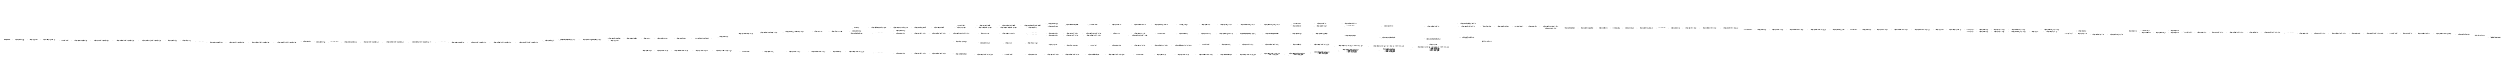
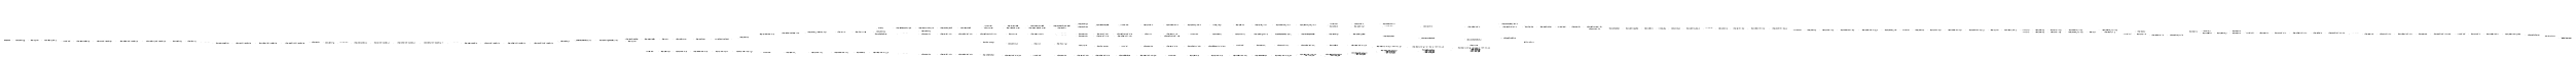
  digraph {
    fontname="DejaVu Sans Mono"
    rankdir=LR
    node [fontname="DejaVu Sans Mono"]
    edge [fontname="DejaVu Sans Mono"]
    n1 [label="(<operator>.assignment,v5 = a5)"]
    n2 [label="(<operator>.and,a5 & 0x980)"]
    n3 [label="(<operator>.notEquals,(a5 & 0x980) != 0)"]
    n4 [label="(UNKNOWN,_QWORD *,_QWORD *)"]
    n5 [label="(cache_scan_free,cache_scan_free(a1, a2, a3, v5))"]
    n6 [label="(<operator>.addition,dnsmasq_daemon + 456)"]
    n7 [label="(<operator>.assignment,v10 = cache_scan_free(a1, a2, a3, v5))"]
    n8 [label="(<operator>.assignment,v8 = *(_QWORD *)(dnsmasq_daemon + 456))"]
    n9 [label="(<operator>.assignment,v9 = a4)"]
    n10 [label="(<operator>.lessThan,v8 < a4)"]
    n11 [label="(<operator>.indirection,*(_QWORD *)(dnsmasq_daemon + 456))"]
    n12 [label="(<operator>.cast,(_QWORD *)(dnsmasq_daemon + 456))"]
    n13 [label="(UNKNOWN,_QWORD *,_QWORD *)"]
    n14 [label="(<operator>.logicalNot,!v8)"]
    n15 [label="(<operator>.addition,dnsmasq_daemon + 456)"]
    n16 [label="(<operator>.assignment,v9 = a4)"]
    n17 [label="(UNKNOWN,_QWORD *,_QWORD *)"]
    n18 [label="(<operator>.assignment,v9 = *(_QWORD *)(dnsmasq_daemon + 456))"]
    n19 [label="(<operator>.indirection,*(_QWORD *)(dnsmasq_daemon + 456))"]
    n20 [label="(<operator>.cast,(_QWORD *)(dnsmasq_daemon + 456))"]
    n21 [label="(<operator>.addition,dnsmasq_daemon + 448)"]
    n22 [label="(<operator>.greaterThan,*(_QWORD *)(dnsmasq_daemon + 448) > v9)"]
    n23 [label="(UNKNOWN,_QWORD *,_QWORD *)"]
    n24 [label="(<operator>.assignment,a4 = v9)"]
    n25 [label="(<operator>.addition,dnsmasq_daemon + 448)"]
    n26 [label="(<operator>.indirection,*(_QWORD *)(dnsmasq_daemon + 448))"]
    n27 [label="(<operator>.cast,(_QWORD *)(dnsmasq_daemon + 448))"]
    n28 [label="(<operator>.assignment,v9 = *(_QWORD *)(dnsmasq_daemon + 448))"]
    n29 [label="(<operator>.indirection,*(_QWORD *)(dnsmasq_daemon + 448))"]
    n30 [label="(<operator>.cast,(_QWORD *)(dnsmasq_daemon + 448))"]
    n31 [label="(<operator>.and,v5 & 0x180)"]
    n32 [label="(<operator>.assignment,v11 = cache_tail)"]
    n33 [label="(<operator>.equals,(v5 & 0x180) == 0)"]
    n34 [label="(<operator>.logicalNot,!cache_tail)"]
    n35 [label="(<operator>.assignment,v11 = v10)"]
    n36 [label="(<operator>.assignment,insert_error = 1)"]
    n37 [label="(<operator>.and,v5 & 8)"]
    n38 [label="(METHOD_RETURN,__int64 __fastcall)"]
    n39 [label="(<operator>.equals,(v5 & 8) == 0)"]
    n40 [label="(<operator>.and,v5 & 0x80u)"]
    n41 [label="(<operator>.equals,(v5 & 0x80u) == 0)"]
    n42 [label="(<operator>.logicalAnd,((v5 & 0x80u) == 0 || *(char *)(v10 + 52) >= 0 || *(_DWORD *)(v10 + 24) != *a2)\n      && ((v5 & 0x100) == 0\n       || (*(_BYTE *)(v10 + 53) & 1) == 0\n       || *(_DWORD *)(v10 + 24) != *a2\n       || *(_DWORD *)(v10 + 28) != a2[1]\n       || *(_DWORD *)(v10 + 32) != a2[2]\n       || *(_DWORD *)(v10 + 36) != a2[3]))"]
    n43 [label="(RETURN,return v11;,return v11;)"]
    n44 [label="(<operator>.logicalOr,(v5 & 0x80u) == 0 || *(char *)(v10 + 52) >= 0 || *(_DWORD *)(v10 + 24) != *a2)"]
    n45 [label="(<operator>.and,v5 & 0x100)"]
    n46 [label="(UNKNOWN,char *,char *)"]
    n47 [label="(<operator>.addition,v10 + 52)"]
    n48 [label="(<operator>.logicalOr,*(char *)(v10 + 52) >= 0 || *(_DWORD *)(v10 + 24) != *a2)"]
    n49 [label="(<operator>.greaterEqualsThan,*(char *)(v10 + 52) >= 0)"]
    n50 [label="(UNKNOWN,_DWORD *,_DWORD *)"]
    n51 [label="(<operator>.addition,v10 + 24)"]
    n52 [label="(<operator>.indirection,*(char *)(v10 + 52))"]
    n53 [label="(<operator>.cast,(char *)(v10 + 52))"]
    n54 [label="(<operator>.notEquals,*(_DWORD *)(v10 + 24) != *a2)"]
    n55 [label="(<operator>.indirection,*(_DWORD *)(v10 + 24))"]
    n56 [label="(<operator>.indirection,*a2)"]
    n57 [label="(<operator>.cast,(_DWORD *)(v10 + 24))"]
    n58 [label="(<operator>.logicalOr,(v5 & 0x100) == 0\n       || (*(_BYTE *)(v10 + 53) & 1) == 0\n       || *(_DWORD *)(v10 + 24) != *a2\n       || *(_DWORD *)(v10 + 28) != a2[1]\n       || *(_DWORD *)(v10 + 32) != a2[2]\n       || *(_DWORD *)(v10 + 36) != a2[3])"]
+   n59 [label="(UNKNOWN,_BYTE *,_BYTE *)"]
    n60 [label="(<operator>.addition,v10 + 53)"]
    n61 [label="(<operator>.logicalOr,(*(_BYTE *)(v10 + 53) & 1) == 0\n       || *(_DWORD *)(v10 + 24) != *a2\n       || *(_DWORD *)(v10 + 28) != a2[1]\n       || *(_DWORD *)(v10 + 32) != a2[2]\n       || *(_DWORD *)(v10 + 36) != a2[3])"]
    n62 [label="(<operator>.equals,(*(_BYTE *)(v10 + 53) & 1) == 0)"]
    n63 [label="(UNKNOWN,_DWORD *,_DWORD *)"]
    n64 [label="(<operator>.addition,v10 + 24)"]
    n65 [label="(<operator>.and,*(_BYTE *)(v10 + 53) & 1)"]
    n66 [label="(<operator>.indirection,*(_BYTE *)(v10 + 53))"]
    n67 [label="(<operator>.cast,(_BYTE *)(v10 + 53))"]
    n68 [label="(<operator>.logicalOr,*(_DWORD *)(v10 + 24) != *a2\n       || *(_DWORD *)(v10 + 28) != a2[1]\n       || *(_DWORD *)(v10 + 32) != a2[2]\n       || *(_DWORD *)(v10 + 36) != a2[3])"]
    n69 [label="(<operator>.notEquals,*(_DWORD *)(v10 + 24) != *a2)"]
    n70 [label="(UNKNOWN,_DWORD *,_DWORD *)"]
    n71 [label="(<operator>.addition,v10 + 28)"]
    n72 [label="(<operator>.indirection,*(_DWORD *)(v10 + 24))"]
    n73 [label="(<operator>.indirection,*a2)"]
    n74 [label="(<operator>.cast,(_DWORD *)(v10 + 24))"]
    n75 [label="(<operator>.logicalOr,*(_DWORD *)(v10 + 28) != a2[1]\n       || *(_DWORD *)(v10 + 32) != a2[2]\n       || *(_DWORD *)(v10 + 36) != a2[3])"]
    n76 [label="(<operator>.notEquals,*(_DWORD *)(v10 + 28) != a2[1])"]
    n77 [label="(UNKNOWN,_DWORD *,_DWORD *)"]
    n78 [label="(<operator>.addition,v10 + 32)"]
    n79 [label="(<operator>.indirection,*(_DWORD *)(v10 + 28))"]
    n80 [label="(<operator>.indirectIndexAccess,a2[1])"]
    n81 [label="(<operator>.cast,(_DWORD *)(v10 + 28))"]
    n82 [label="(<operator>.logicalOr,*(_DWORD *)(v10 + 32) != a2[2]\n       || *(_DWORD *)(v10 + 36) != a2[3])"]
    n83 [label="(<operator>.notEquals,*(_DWORD *)(v10 + 32) != a2[2])"]
    n84 [label="(UNKNOWN,_DWORD *,_DWORD *)"]
    n85 [label="(<operator>.addition,v10 + 36)"]
    n86 [label="(<operator>.indirection,*(_DWORD *)(v10 + 32))"]
    n87 [label="(<operator>.indirectIndexAccess,a2[2])"]
    n88 [label="(<operator>.cast,(_DWORD *)(v10 + 32))"]
    n89 [label="(<operator>.notEquals,*(_DWORD *)(v10 + 36) != a2[3])"]
    n90 [label="(<operator>.indirection,*(_DWORD *)(v10 + 36))"]
    n91 [label="(<operator>.indirectIndexAccess,a2[3])"]
    n92 [label="(<operator>.cast,(_DWORD *)(v10 + 36))"]
    n93 [label="(<operator>.and,v5 & 4)"]
    n94 [label="(<operator>.assignment,v12 = v5 & 4)"]
    n95 [label="(<operator>.assignment,v13 = 0)"]
    n96 [label="(UNKNOWN,unsigned __int16 *,unsigned __int16 *)"]
    n97 [label="(<operator>.logicalNot,!cache_insert_warned)"]
    n98 [label="(<operator>.addition,v11 + 52)"]
    n99 [label="(<operator>.assignment,cache_insert_warned = 1)"]
    n100 [label="(<operator>.assignment,v14 = *(unsigned __int16 *)(v11 + 52))"]
    n101 [label="(<operator>.and,v14 & 0xC)"]
    n102 [label="(<operator>.equals,(v14 & 0xC) == 0)"]
    n103 [label="(<operator>.indirection,*(unsigned __int16 *)(v11 + 52))"]
    n104 [label="(<operator>.cast,(unsigned __int16 *)(v11 + 52))"]
    n105 [label="(<operator>.logicalAnd,a1 && strlen(a1) >= 0x32)"]
    n106 [label="(error,strlen(a1))"]
    n107 [label="(<operator>.indirectIndexAccess,v25[0])"]
    n108 [label="(<operator>.assignment,v13 = 0)"]
    n109 [label="(<operator>.assignment,v16 = big_free)"]
    n110 [label="(<operator>.assignment,v18 = a2)"]
    n111 [label="(<operator>.greaterEqualsThan,strlen(a1) >= 0x32)"]
    n112 [label="(UNKNOWN,_OWORD *,_OWORD *)"]
    n113 [label="(<operator>.assignment,v12 = 1)"]
    n114 [label="(<operator>.logicalNot,!big_free)"]
    n115 [label="(UNKNOWN,_QWORD *,_QWORD *)"]
    n116 [label="(<operator>.and,v5 & 0x5000)"]
    n117 [label="(UNKNOWN,_QWORD *,_QWORD *)"]
    n118 [label="(<operator>.or,bignames_left | v5 & 0x5000)"]
    n119 [label="(<operator>.cast,(_QWORD *)big_free)"]
    n120 [label="(<operator>.logicalNot,!(bignames_left | v5 & 0x5000))"]
    n121 [label="(<operator>.logicalNot,!v16)"]
    n122 [label="(<operator>.assignment,v18 = a2)"]
    n123 [label="(<operator>.preDecrement,--bignames_left)"]
    n124 [label="(<operator>.cast,(_QWORD *)v11)"]
    n125 [label="(<operator>.assignment,v19 = *(_QWORD *)v11)"]
    n126 [label="(UNKNOWN,__int64 **,__int64 **)"]
    n127 [label="(<operator>.addition,v11 + 8)"]
    n128 [label="(<operator>.indirection,*(_QWORD *)v11)"]
    n129 [label="(<operator>.assignment,v20 = *(__int64 **)(v11 + 8))"]
    n130 [label="(<operator>.indirection,*v20)"]
    n131 [label="(UNKNOWN,_QWORD *,_QWORD *)"]
    n132 [label="(<operator>.assignment,*v20 = v19)"]
    n133 [label="(<operator>.cast,(_QWORD *)v11)"]
    n134 [label="(<operator>.indirection,*(__int64 **)(v11 + 8))"]
    n135 [label="(<operator>.cast,(__int64 **)(v11 + 8))"]
    n136 [label="(UNKNOWN,_QWORD *,_QWORD *)"]
    n137 [label="(<operator>.cast,(_QWORD *)v11)"]
    n138 [label="(<operator>.assignment,v19 = *(_QWORD *)v11)"]
    n139 [label="(<operator>.equals,v19 == 0)"]
    n140 [label="(<operator>.assignment,v21 = v19 == 0)"]
    n141 [label="(<operator>.indirection,*(_QWORD *)v11)"]
    n142 [label="(<operator>.assignment,cache_head = *(_QWORD *)v11)"]
    n143 [label="(<operator>.indirection,*(_QWORD *)v11)"]
    n144 [label="(UNKNOWN,__int64 *,__int64 *)"]
    n145 [label="(<operator>.addition,v19 + 8)"]
    n146 [label="(<operator>.assignment,v22 = (__int64 *)(v19 + 8))"]
    n147 [label="(<operator>.addressOf,&cache_tail)"]
    n148 [label="(<operator>.indirection,*v22)"]
    n149 [label="(<operator>.assignment,v22 = &cache_tail)"]
    n150 [label="(UNKNOWN,__int64,__int64)"]
    n151 [label="(<operator>.cast,(__int64 *)(v19 + 8))"]
    n152 [label="(<operator>.assignment,*v22 = (__int64)v20)"]
    n153 [label="(UNKNOWN,_WORD *,_WORD *)"]
    n154 [label="(<operator>.addition,v11 + 52)"]
    n155 [label="(<operator>.cast,(__int64)v20)"]
    n156 [label="(<operator>.assignment,*(_WORD *)(v11 + 52) = v5)"]
    n157 [label="(UNKNOWN,_QWORD *,_QWORD *)"]
    n158 [label="(<operator>.and,v5 & 0x200)"]
    n159 [label="(<operator>.addition,v11 + 56)"]
    n160 [label="(<operator>.notEquals,(v5 & 0x200) != 0)"]
    n161 [label="(<operator>.indirection,*(_WORD *)(v11 + 52))"]
    n162 [label="(<operator>.cast,(_WORD *)(v11 + 52))"]
    n163 [label="(<operator>.assignment,*(_QWORD *)(v11 + 56) = v16)"]
    n164 [label="(<operators>.assignmentOr,v5 |= 0x200u)"]
    n165 [label="(UNKNOWN,_WORD *,_WORD *)"]
    n166 [label="(<operator>.indirection,*(_QWORD *)(v11 + 56))"]
    n167 [label="(<operator>.cast,(_QWORD *)(v11 + 56))"]
    n168 [label="(<operator>.addition,v11 + 52)"]
    n169 [label="(<operator>.assignment,*(_WORD *)(v11 + 52) = v5)"]
    n170 [label="(<operator>.indirection,*(_WORD *)(v11 + 52))"]
    n171 [label="(<operator>.cast,(_WORD *)(v11 + 52))"]
    n172 [label="(UNKNOWN,char **,char **)"]
    n173 [label="(UNKNOWN,char *,char *)"]
    n174 [label="(<operator>.addition,v11 + 56)"]
    n175 [label="(<operator>.addition,v11 + 56)"]
    n176 [label="(<operator>.assignment,v23 = *(char **)(v11 + 56))"]
    n177 [label="(<operator>.logicalNot,!a1)"]
    n178 [label="(<operator>.indirection,*v23)"]
    n179 [label="(strcpy,strcpy(v23, a1))"]
    n180 [label="(<operator>.indirection,*(char **)(v11 + 56))"]
    n181 [label="(<operator>.cast,(char **)(v11 + 56))"]
    n182 [label="(<operator>.assignment,v23 = (char *)(v11 + 56))"]
    n183 [label="(<operator>.and,v5 & 2)"]
    n184 [label="(<operator>.notEquals,(v5 & 2) != 0)"]
    n185 [label="(<operator>.cast,(char *)(v11 + 56))"]
    n186 [label="(UNKNOWN,char **,char **)"]
    n187 [label="(<operator>.cast,(char **)v23)"]
    n188 [label="(<operator>.assignment,v23 = *(char **)v23)"]
    n189 [label="(<operator>.logicalNot,!a1)"]
    n190 [label="(<operator>.indirection,*(char **)v23)"]
    n191 [label="(<operator>.assignment,*v23 = 0)"]
    n192 [label="(<operator>.logicalNot,!v18)"]
    n193 [label="(<operator>.logicalNot,!v18)"]
    n194 [label="(UNKNOWN,_QWORD *,_QWORD *)"]
    n195 [label="(UNKNOWN,_OWORD *,_OWORD *)"]
    n196 [label="(<operator>.addition,v11 + 40)"]
    n197 [label="(<operator>.addition,v11 + 24)"]
    n198 [label="(<operator>.assignment,*(_QWORD *)(v11 + 40) = a3 + a4)"]
    n199 [label="(UNKNOWN,_QWORD *,_QWORD *)"]
    n200 [label="(<operator>.cast,(_QWORD *)v11)"]
    n201 [label="(<operator>.indirection,*(_QWORD *)(v11 + 40))"]
    n202 [label="(<operator>.addition,a3 + a4)"]
    n203 [label="(<operator>.cast,(_QWORD *)(v11 + 40))"]
    n204 [label="(<operator>.assignment,*(_QWORD *)v11 = new_chain)"]
    n205 [label="(<operator>.assignment,new_chain = v11)"]
    n206 [label="(RETURN,return v11;,return v11;)"]
    n207 [label="(<operator>.indirection,*(_QWORD *)v11)"]
    n208 [label="(<operator>.assignment,*(_OWORD *)(v11 + 24) = *v18)"]
    n209 [label="(<operator>.indirection,*(_OWORD *)(v11 + 24))"]
    n210 [label="(<operator>.indirection,*v18)"]
    n211 [label="(<operator>.cast,(_OWORD *)(v11 + 24))"]
    n212 [label="(<operator>.assignment,big_free = *(_QWORD *)big_free)"]
    n213 [label="(<operator>.indirection,*(_QWORD *)big_free)"]
    n214 [label="(<operator>.assignment,v25[0] = *(_OWORD *)(v11 + 24))"]
    n215 [label="(<operator>.and,v14 & 0x200)"]
    n216 [label="(<operator>.notEquals,(v14 & 0x200) != 0)"]
    n217 [label="(<operator>.addition,v11 + 24)"]
    n218 [label="(<operator>.indirection,*(_OWORD *)(v11 + 24))"]
    n219 [label="(<operator>.cast,(_OWORD *)(v11 + 24))"]
    n220 [label="(UNKNOWN,_QWORD **,_QWORD **)"]
    n221 [label="(UNKNOWN,_QWORD *,_QWORD *)"]
    n222 [label="(<operator>.addition,v11 + 56)"]
    n223 [label="(<operator>.addition,v11 + 56)"]
    n224 [label="(<operator>.assignment,v15 = *(_QWORD **)(v11 + 56))"]
    n225 [label="(strcpy_scan_free,cache_scan_free(v15, v25, a3, v14))"]
    n226 [label="(<operator>.preIncrement,++cache_live_freed)"]
    n227 [label="(<operator>.indirection,*(_QWORD **)(v11 + 56))"]
    n228 [label="(<operator>.cast,(_QWORD **)(v11 + 56))"]
    n229 [label="(<operator>.assignment,v15 = (_QWORD *)(v11 + 56))"]
    n230 [label="(<operator>.and,v14 & 2)"]
    n231 [label="(<operator>.notEquals,(v14 & 2) != 0)"]
    n232 [label="(<operator>.cast,(_QWORD *)(v11 + 56))"]
    n233 [label="(UNKNOWN,_QWORD *,_QWORD *)"]
    n234 [label="(<operator>.indirection,*v15)"]
    n235 [label="(<operator>.assignment,v15 = (_QWORD *)*v15)"]
    n236 [label="(<operator>.cast,(_QWORD *)*v15)"]
    n237 [label="(<operator>.assignment,v13 = 1)"]
    n238 [label="(<operator>.assignment,v11 = cache_tail)"]
    n239 [label="(<operator>.logicalNot,!cache_tail)"]
    n240 [label="(METHOD,cache_insert)"]
    n1 -> n2
    n2 -> n3
    n3 -> n4
    n3 -> n5
    n4 -> n6
    n5 -> n7
    n6 -> n12
    n7 -> n31
    n7 -> n32
    n8 -> n9
    n9 -> n10
    n10 -> n13
    n10 -> n14
    n11 -> n8
    n12 -> n11
    n13 -> n15
    n14 -> n16
    n14 -> n17
    n15 -> n20
    n16 -> n17
    n17 -> n21
    n18 -> n14
    n19 -> n18
    n20 -> n19
    n21 -> n27
    n22 -> n23
    n22 -> n24
    n23 -> n25
    n24 -> n5
    n25 -> n30
    n26 -> n22
    n27 -> n26
    n28 -> n24
    n29 -> n28
    n30 -> n29
    n31 -> n33
    n32 -> n34
    n33 -> n35
    n33 -> n36
    n34 -> n36
    n34 -> n93
    n35 -> n37
    n36 -> n38
    n37 -> n39
    n39 -> n36
    n39 -> n40
    n40 -> n41
    n41 -> n44
    n41 -> n46
    n42 -> n36
    n42 -> n43
    n43 -> n38
    n44 -> n42
    n44 -> n45
    n46 -> n47
    n47 -> n53
    n48 -> n44
    n49 -> n48
    n49 -> n50
    n50 -> n51
    n51 -> n57
    n52 -> n49
    n53 -> n52
    n54 -> n48
    n55 -> n56
    n56 -> n54
    n57 -> n55
    n58 -> n42
+   n59 -> n60
    n60 -> n67
    n61 -> n58
    n62 -> n61
    n62 -> n63
    n63 -> n64
    n64 -> n74
    n65 -> n62
    n66 -> n65
    n67 -> n66
    n68 -> n61
    n69 -> n68
    n69 -> n70
    n70 -> n71
    n71 -> n81
    n72 -> n73
    n73 -> n69
    n74 -> n72
    n75 -> n68
    n76 -> n75
    n76 -> n77
    n77 -> n78
    n78 -> n88
    n79 -> n80
    n80 -> n76
    n81 -> n79
    n82 -> n75
    n83 -> n82
    n83 -> n84
    n84 -> n85
    n85 -> n92
    n86 -> n87
    n87 -> n83
    n88 -> n86
    n89 -> n82
    n90 -> n91
    n91 -> n89
    n92 -> n90
    n93 -> n94
    n94 -> n95
    n95 -> n96
    n95 -> n97
    n96 -> n98
    n97 -> n36
    n97 -> n99
    n98 -> n104
    n99 -> n36
    n100 -> n101
    n101 -> n102
    n102 -> n97
    n102 -> n105
    n102 -> n106
    n102 -> n107
    n102 -> n108
    n103 -> n100
    n104 -> n103
    n105 -> n109
    n105 -> n110
    n106 -> n111
    n107 -> n112
    n108 -> n113
    n109 -> n114
    n110 -> n115
    n111 -> n105
    n112 -> n217
    n113 -> n238
    n114 -> n116
    n114 -> n117
    n115 -> n124
    n116 -> n118
    n117 -> n119
    n118 -> n120
    n119 -> n213
    n120 -> n36
    n120 -> n121
    n121 -> n36
    n121 -> n122
    n122 -> n115
    n122 -> n123
    n123 -> n115
    n124 -> n128
    n125 -> n126
    n126 -> n127
    n127 -> n135
    n128 -> n125
    n129 -> n130
    n129 -> n131
    n130 -> n132
    n131 -> n133
    n132 -> n136
    n133 -> n143
    n134 -> n129
    n135 -> n134
    n136 -> n137
    n137 -> n141
    n138 -> n139
    n139 -> n140
    n140 -> n144
    n141 -> n138
    n142 -> n139
    n143 -> n142
    n144 -> n145
    n145 -> n146
    n145 -> n151
    n146 -> n147
    n146 -> n148
    n147 -> n149
    n148 -> n150
    n149 -> n148
    n150 -> n155
    n152 -> n153
    n153 -> n154
    n154 -> n162
    n155 -> n152
    n156 -> n157
    n156 -> n158
    n157 -> n159
    n158 -> n160
    n159 -> n167
    n160 -> n172
    n160 -> n173
    n161 -> n156
    n162 -> n161
    n163 -> n164
    n164 -> n165
    n165 -> n168
    n166 -> n163
    n167 -> n166
    n168 -> n171
    n169 -> n158
    n170 -> n169
    n171 -> n170
    n172 -> n174
    n173 -> n175
    n174 -> n181
    n175 -> n185
    n176 -> n177
    n177 -> n178
    n177 -> n179
    n178 -> n191
    n179 -> n192
    n180 -> n176
    n181 -> n180
    n182 -> n183
    n183 -> n184
    n184 -> n177
    n184 -> n186
    n185 -> n182
    n186 -> n187
    n187 -> n190
    n188 -> n189
    n189 -> n178
    n189 -> n179
    n190 -> n188
    n191 -> n193
    n192 -> n194
    n192 -> n195
    n193 -> n194
    n193 -> n195
    n194 -> n196
    n195 -> n197
    n196 -> n203
    n197 -> n211
    n198 -> n199
    n199 -> n200
    n200 -> n207
    n201 -> n202
    n202 -> n198
    n203 -> n201
    n204 -> n205
    n205 -> n206
    n206 -> n38
    n207 -> n204
    n208 -> n194
    n209 -> n210
    n210 -> n208
    n211 -> n209
    n212 -> n110
    n213 -> n212
    n214 -> n215
    n215 -> n216
    n216 -> n220
    n216 -> n221
    n217 -> n219
    n218 -> n214
    n219 -> n218
    n220 -> n222
    n221 -> n223
    n222 -> n228
    n223 -> n232
    n224 -> n225
    n225 -> n226
    n226 -> n237
    n227 -> n224
    n228 -> n227
    n229 -> n230
    n230 -> n231
    n231 -> n225
    n231 -> n233
    n232 -> n229
    n233 -> n234
    n234 -> n236
    n235 -> n225
    n236 -> n235
    n237 -> n238
    n238 -> n239
    n239 -> n36
    n239 -> n96
    n239 -> n97
    n240 -> n1
  }
